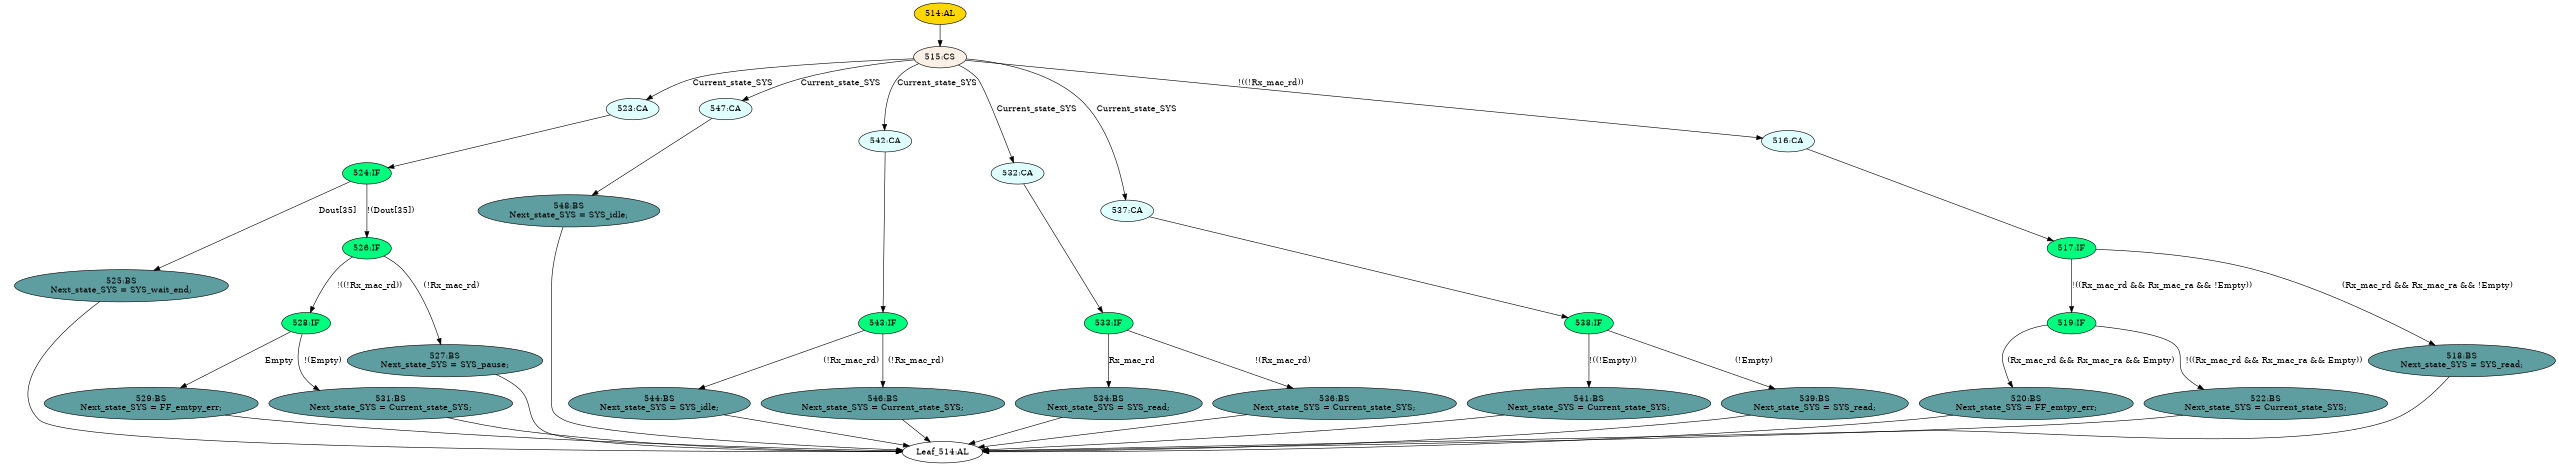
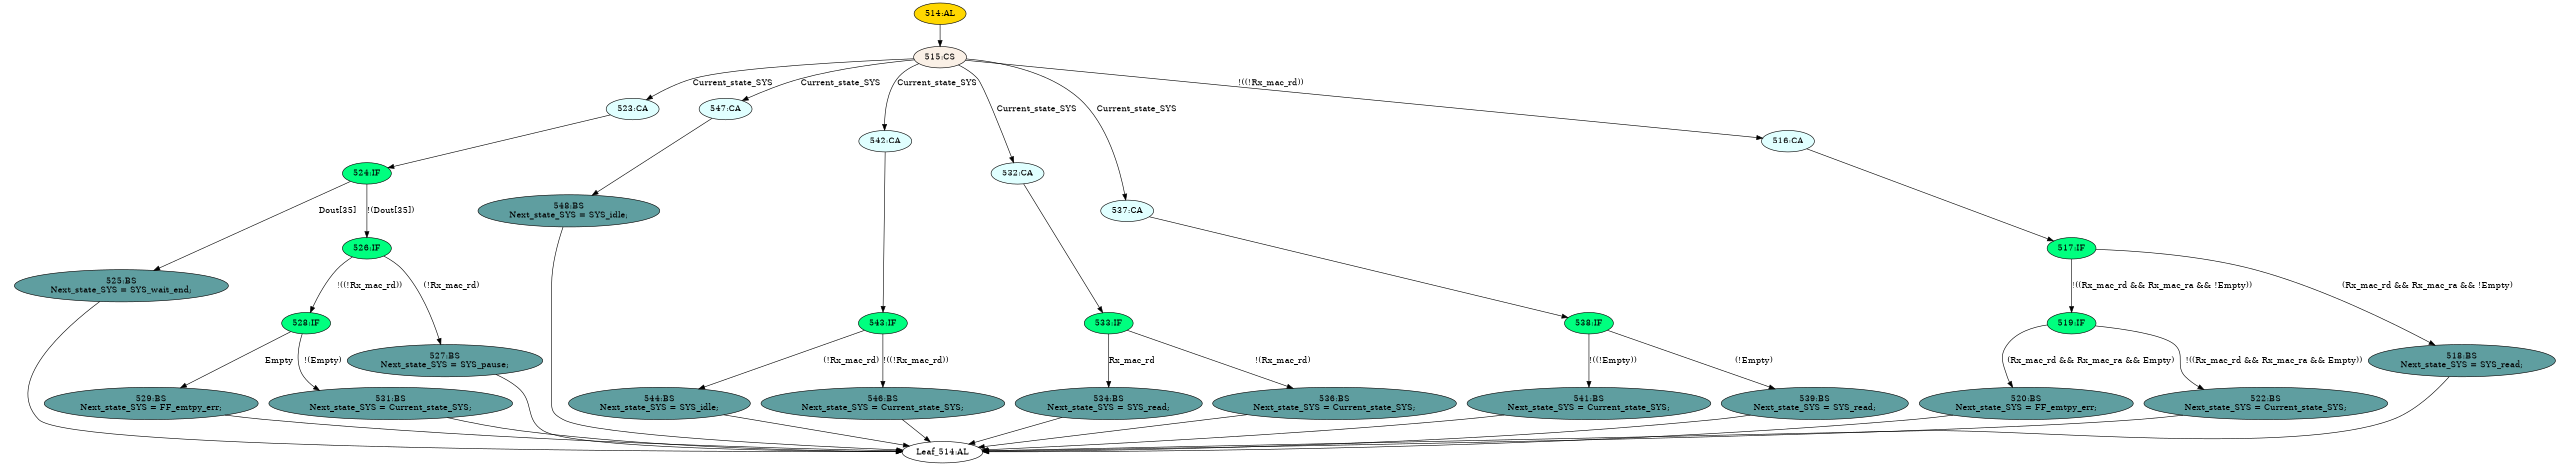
  strict digraph {
    node [fillcolor=cadetblue statements="[]" style=filled typ=BlockingSubstitution]
    edge [cond="[]" lineno=None]
    n1 [ast="<pyverilog.vparser.ast.BlockingSubstitution object at 0x7fbd1c2d4310>" label="525:BS\nNext_state_SYS = SYS_wait_end;" statements="[<pyverilog.vparser.ast.BlockingSubstitution object at 0x7fbd1c2d4310>]"]
    n2 [def_var="['Next_state_SYS']" label="Leaf_514:AL" fillcolor="" statements="" style="" typ=""]
    n3 [ast="<pyverilog.vparser.ast.Always object at 0x7fbd1c2d4490>" clk_sens=False fillcolor=gold label="514:AL" sens="['Current_state_SYS', 'Rx_mac_rd', 'Rx_mac_ra', 'Dout', 'Empty']" typ=Always use_var="['Rx_mac_rd', 'Dout', 'Current_state_SYS', 'Empty', 'Rx_mac_ra']"]
    n4 [ast="<pyverilog.vparser.ast.CaseStatement object at 0x7fbd1c2d47d0>" fillcolor=linen label="515:CS" typ=CaseStatement]
    n5 [ast="<pyverilog.vparser.ast.Case object at 0x7fbd1c2e6150>" fillcolor=lightcyan label="523:CA" typ=Case]
    n6 [ast="<pyverilog.vparser.ast.Case object at 0x7fbd1c2d2710>" fillcolor=lightcyan label="547:CA" typ=Case]
    n7 [ast="<pyverilog.vparser.ast.Case object at 0x7fbd1c2d2250>" fillcolor=lightcyan label="542:CA" typ=Case]
    n8 [ast="<pyverilog.vparser.ast.Case object at 0x7fbd1c2e6910>" fillcolor=lightcyan label="532:CA" typ=Case]
    n9 [ast="<pyverilog.vparser.ast.Case object at 0x7fbd1c2e6d50>" fillcolor=lightcyan label="537:CA" typ=Case]
    n10 [ast="<pyverilog.vparser.ast.Case object at 0x7fbd1c2d4890>" fillcolor=lightcyan label="516:CA" typ=Case]
    n11 [ast="<pyverilog.vparser.ast.IfStatement object at 0x7fbd1c2e61d0>" fillcolor=springgreen label="524:IF" typ=IfStatement]
    n12 [ast="<pyverilog.vparser.ast.BlockingSubstitution object at 0x7fbd1c2d2750>" label="548:BS\nNext_state_SYS = SYS_idle;" statements="[<pyverilog.vparser.ast.BlockingSubstitution object at 0x7fbd1c2d2750>]"]
    n13 [ast="<pyverilog.vparser.ast.IfStatement object at 0x7fbd1c2d2310>" fillcolor=springgreen label="543:IF" typ=IfStatement]
    n14 [ast="<pyverilog.vparser.ast.IfStatement object at 0x7fbd1c2e6990>" fillcolor=springgreen label="533:IF" typ=IfStatement]
    n15 [ast="<pyverilog.vparser.ast.IfStatement object at 0x7fbd1c2e6e10>" fillcolor=springgreen label="538:IF" typ=IfStatement]
    n16 [ast="<pyverilog.vparser.ast.IfStatement object at 0x7fbd1c2d4910>" fillcolor=springgreen label="517:IF" typ=IfStatement]
    n17 [ast="<pyverilog.vparser.ast.BlockingSubstitution object at 0x7fbd1c2d2510>" label="544:BS\nNext_state_SYS = SYS_idle;" statements="[<pyverilog.vparser.ast.BlockingSubstitution object at 0x7fbd1c2d2510>]"]
    n18 [ast="<pyverilog.vparser.ast.BlockingSubstitution object at 0x7fbd1c2e6450>" label="529:BS\nNext_state_SYS = FF_emtpy_err;" statements="[<pyverilog.vparser.ast.BlockingSubstitution object at 0x7fbd1c2e6450>]"]
    n19 [ast="<pyverilog.vparser.ast.IfStatement object at 0x7fbd1c2e6210>" fillcolor=springgreen label="526:IF" typ=IfStatement]
    n20 [ast="<pyverilog.vparser.ast.IfStatement object at 0x7fbd1c2e6250>" fillcolor=springgreen label="528:IF" typ=IfStatement]
    n21 [ast="<pyverilog.vparser.ast.BlockingSubstitution object at 0x7fbd1c2e6650>" label="527:BS\nNext_state_SYS = SYS_pause;" statements="[<pyverilog.vparser.ast.BlockingSubstitution object at 0x7fbd1c2e6650>]"]
    n22 [ast="<pyverilog.vparser.ast.BlockingSubstitution object at 0x7fbd1c2d2350>" label="546:BS\nNext_state_SYS = Current_state_SYS;" statements="[<pyverilog.vparser.ast.BlockingSubstitution object at 0x7fbd1c2d2350>]"]
    n23 [ast="<pyverilog.vparser.ast.BlockingSubstitution object at 0x7fbd1c2e6b90>" label="534:BS\nNext_state_SYS = SYS_read;" statements="[<pyverilog.vparser.ast.BlockingSubstitution object at 0x7fbd1c2e6b90>]"]
    n24 [ast="<pyverilog.vparser.ast.BlockingSubstitution object at 0x7fbd1c2e69d0>" label="536:BS\nNext_state_SYS = Current_state_SYS;" statements="[<pyverilog.vparser.ast.BlockingSubstitution object at 0x7fbd1c2e69d0>]"]
    n25 [ast="<pyverilog.vparser.ast.BlockingSubstitution object at 0x7fbd1c2e6e50>" label="541:BS\nNext_state_SYS = Current_state_SYS;" statements="[<pyverilog.vparser.ast.BlockingSubstitution object at 0x7fbd1c2e6e50>]"]
    n26 [ast="<pyverilog.vparser.ast.BlockingSubstitution object at 0x7fbd1c2d2050>" label="539:BS\nNext_state_SYS = SYS_read;" statements="[<pyverilog.vparser.ast.BlockingSubstitution object at 0x7fbd1c2d2050>]"]
    n27 [ast="<pyverilog.vparser.ast.IfStatement object at 0x7fbd1c2d4950>" fillcolor=springgreen label="519:IF" typ=IfStatement]
    n28 [ast="<pyverilog.vparser.ast.BlockingSubstitution object at 0x7fbd1c2d4e50>" label="518:BS\nNext_state_SYS = SYS_read;" statements="[<pyverilog.vparser.ast.BlockingSubstitution object at 0x7fbd1c2d4e50>]"]
    n29 [ast="<pyverilog.vparser.ast.BlockingSubstitution object at 0x7fbd1c2e6290>" label="531:BS\nNext_state_SYS = Current_state_SYS;" statements="[<pyverilog.vparser.ast.BlockingSubstitution object at 0x7fbd1c2e6290>]"]
    n30 [ast="<pyverilog.vparser.ast.BlockingSubstitution object at 0x7fbd1c2d4b50>" label="520:BS\nNext_state_SYS = FF_emtpy_err;" statements="[<pyverilog.vparser.ast.BlockingSubstitution object at 0x7fbd1c2d4b50>]"]
    n31 [ast="<pyverilog.vparser.ast.BlockingSubstitution object at 0x7fbd1c2d4990>" label="522:BS\nNext_state_SYS = Current_state_SYS;" statements="[<pyverilog.vparser.ast.BlockingSubstitution object at 0x7fbd1c2d4990>]"]
    n1 -> n2
    n3 -> n4
    n4 -> n5 [cond="['Current_state_SYS']" label=Current_state_SYS lineno=515]
    n4 -> n6 [cond="['Current_state_SYS']" label=Current_state_SYS lineno=515]
    n4 -> n7 [cond="['Current_state_SYS']" label=Current_state_SYS lineno=515]
    n4 -> n8 [cond="['Current_state_SYS']" label=Current_state_SYS lineno=515]
    n4 -> n9 [cond="['Current_state_SYS']" label=Current_state_SYS lineno=515]
    n4 -> n10 [cond="['Current_state_SYS']" label="!((!Rx_mac_rd))" lineno=515]
    n5 -> n11
    n6 -> n12
    n7 -> n13
    n8 -> n14
    n9 -> n15
    n10 -> n16
    n11 -> n1 [cond="['Dout']" label="Dout[35]" lineno=524]
    n11 -> n19 [cond="['Dout']" label="!(Dout[35])" lineno=524]
    n12 -> n2
    n13 -> n17 [cond="['Rx_mac_rd']" label="(!Rx_mac_rd)" lineno=543]
-   n13 -> n22 [cond="['Rx_mac_rd']" label="(!Rx_mac_rd)" lineno=543]
+   n13 -> n22 [cond="['Rx_mac_rd']" label="!((!Rx_mac_rd))" lineno=543]
    n14 -> n23 [cond="['Rx_mac_rd']" label=Rx_mac_rd lineno=533]
    n14 -> n24 [cond="['Rx_mac_rd']" label="!(Rx_mac_rd)" lineno=533]
    n15 -> n25 [cond="['Empty']" label="!((!Empty))" lineno=538]
    n15 -> n26 [cond="['Empty']" label="(!Empty)" lineno=538]
    n16 -> n27 [cond="['Rx_mac_rd', 'Rx_mac_ra', 'Empty']" label="!((Rx_mac_rd && Rx_mac_ra && !Empty))" lineno=517]
    n16 -> n28 [cond="['Rx_mac_rd', 'Rx_mac_ra', 'Empty']" label="(Rx_mac_rd && Rx_mac_ra && !Empty)" lineno=517]
    n17 -> n2
    n18 -> n2
    n19 -> n20 [cond="['Rx_mac_rd']" label="!((!Rx_mac_rd))" lineno=526]
    n19 -> n21 [cond="['Rx_mac_rd']" label="(!Rx_mac_rd)" lineno=526]
    n20 -> n18 [cond="['Empty']" label=Empty lineno=528]
    n20 -> n29 [cond="['Empty']" label="!(Empty)" lineno=528]
    n21 -> n2
    n22 -> n2
    n23 -> n2
    n24 -> n2
    n25 -> n2
    n26 -> n2
    n27 -> n30 [cond="['Rx_mac_rd', 'Rx_mac_ra', 'Empty']" label="(Rx_mac_rd && Rx_mac_ra && Empty)" lineno=519]
    n27 -> n31 [cond="['Rx_mac_rd', 'Rx_mac_ra', 'Empty']" label="!((Rx_mac_rd && Rx_mac_ra && Empty))" lineno=519]
    n28 -> n2
    n29 -> n2
    n30 -> n2
    n31 -> n2
  }
